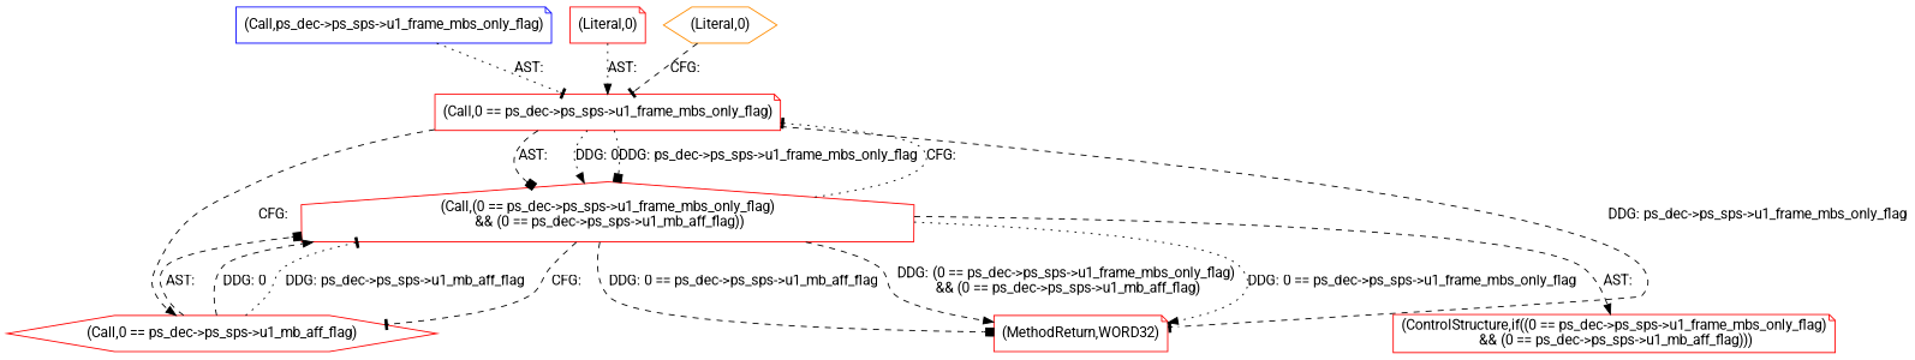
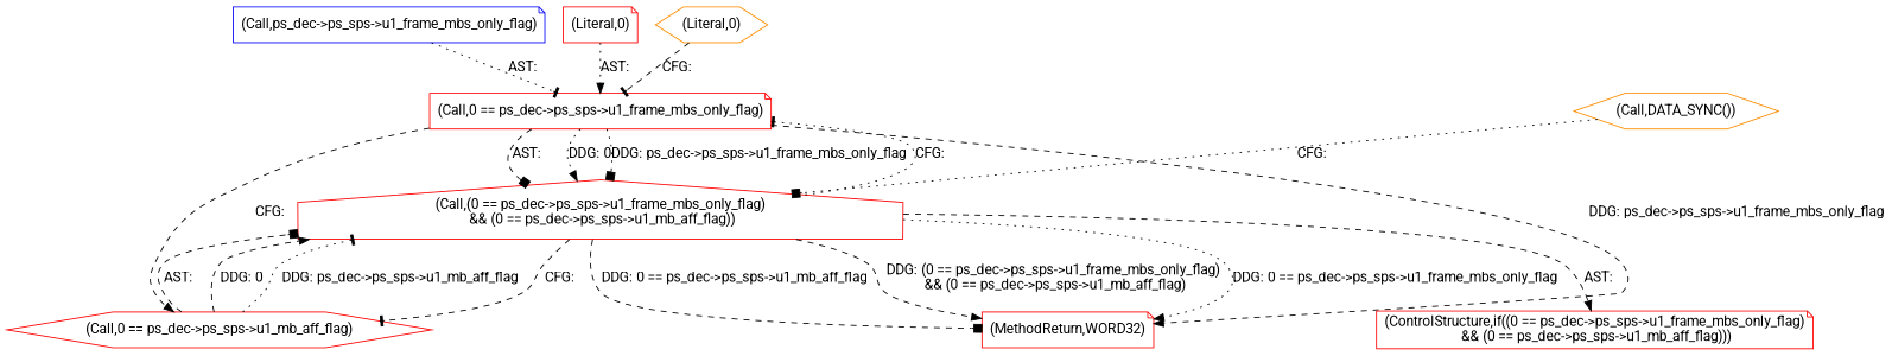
  digraph {
    fontname=Roboto
    node [color=red fontname=Roboto shape=note]
    edge [arrowhead=normal fontname=Roboto style=dashed]
    n1 [label="(Call,0 == ps_dec->ps_sps->u1_frame_mbs_only_flag)"]
    n2 [label="(Call,(0 == ps_dec->ps_sps->u1_frame_mbs_only_flag)\n && (0 == ps_dec->ps_sps->u1_mb_aff_flag))" shape=house]
    n3 [label="(MethodReturn,WORD32)"]
    n4 [label="(Call,0 == ps_dec->ps_sps->u1_mb_aff_flag)" shape=hexagon]
    n5 [label="(ControlStructure,if((0 == ps_dec->ps_sps->u1_frame_mbs_only_flag)\n && (0 == ps_dec->ps_sps->u1_mb_aff_flag)))"]
    n6 [color=blue label="(Call,ps_dec->ps_sps->u1_frame_mbs_only_flag)"]
    n7 [label="(Literal,0)"]
+   n8 [color=darkorange label="(Call,DATA_SYNC())" shape=hexagon]
    n9 [color=darkorange label="(Literal,0)" shape=hexagon]
    n1 -> n2 [arrowhead=box label="AST: "]
    n1 -> n2 [label="DDG: 0" style=dotted]
    n1 -> n2 [arrowhead=box label="DDG: ps_dec->ps_sps->u1_frame_mbs_only_flag" style=dotted]
-   n1 -> n3 [arrowhead=tee label="DDG: ps_dec->ps_sps->u1_frame_mbs_only_flag"]
+   n1 -> n3 [label="DDG: ps_dec->ps_sps->u1_frame_mbs_only_flag"]
    n1 -> n4 [label="CFG: "]
    n2 -> n1 [arrowhead=tee label="CFG: " style=dotted]
    n2 -> n3 [label="DDG: 0 == ps_dec->ps_sps->u1_frame_mbs_only_flag" style=dotted]
    n2 -> n3 [arrowhead=box label="DDG: 0 == ps_dec->ps_sps->u1_mb_aff_flag"]
    n2 -> n3 [label="DDG: (0 == ps_dec->ps_sps->u1_frame_mbs_only_flag)\n && (0 == ps_dec->ps_sps->u1_mb_aff_flag)"]
    n2 -> n4 [arrowhead=tee label="CFG: "]
    n2 -> n5 [label="AST: "]
    n4 -> n2 [arrowhead=box label="AST: "]
    n4 -> n2 [label="DDG: 0"]
    n4 -> n2 [arrowhead=tee label="DDG: ps_dec->ps_sps->u1_mb_aff_flag" style=dotted]
    n6 -> n1 [arrowhead=tee label="AST: " style=dotted]
    n7 -> n1 [label="AST: " style=dotted]
+   n8 -> n2 [arrowhead=box label="CFG: " style=dotted]
    n9 -> n1 [arrowhead=tee label="CFG: "]
  }
